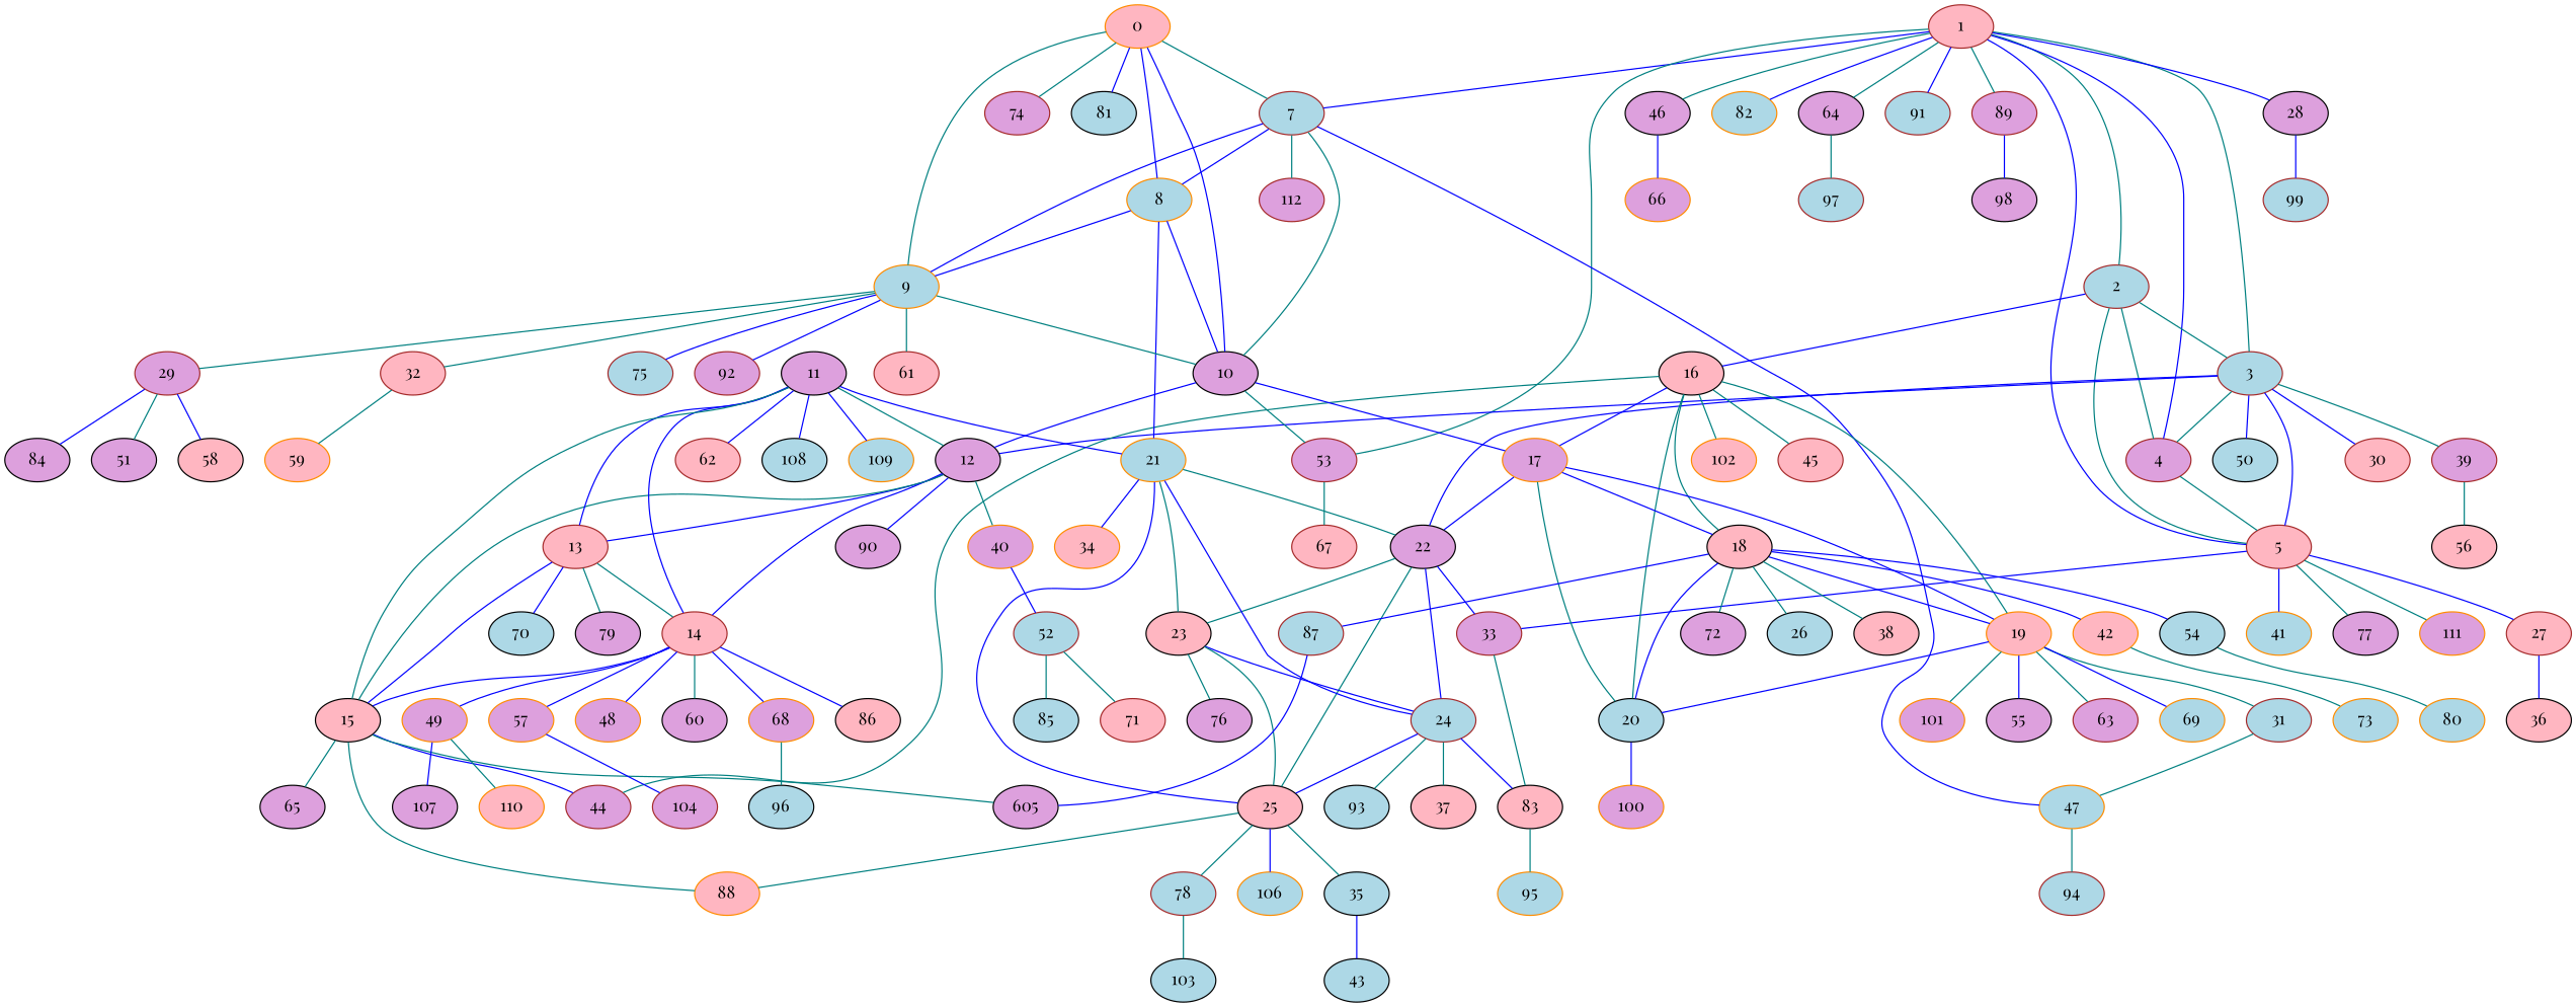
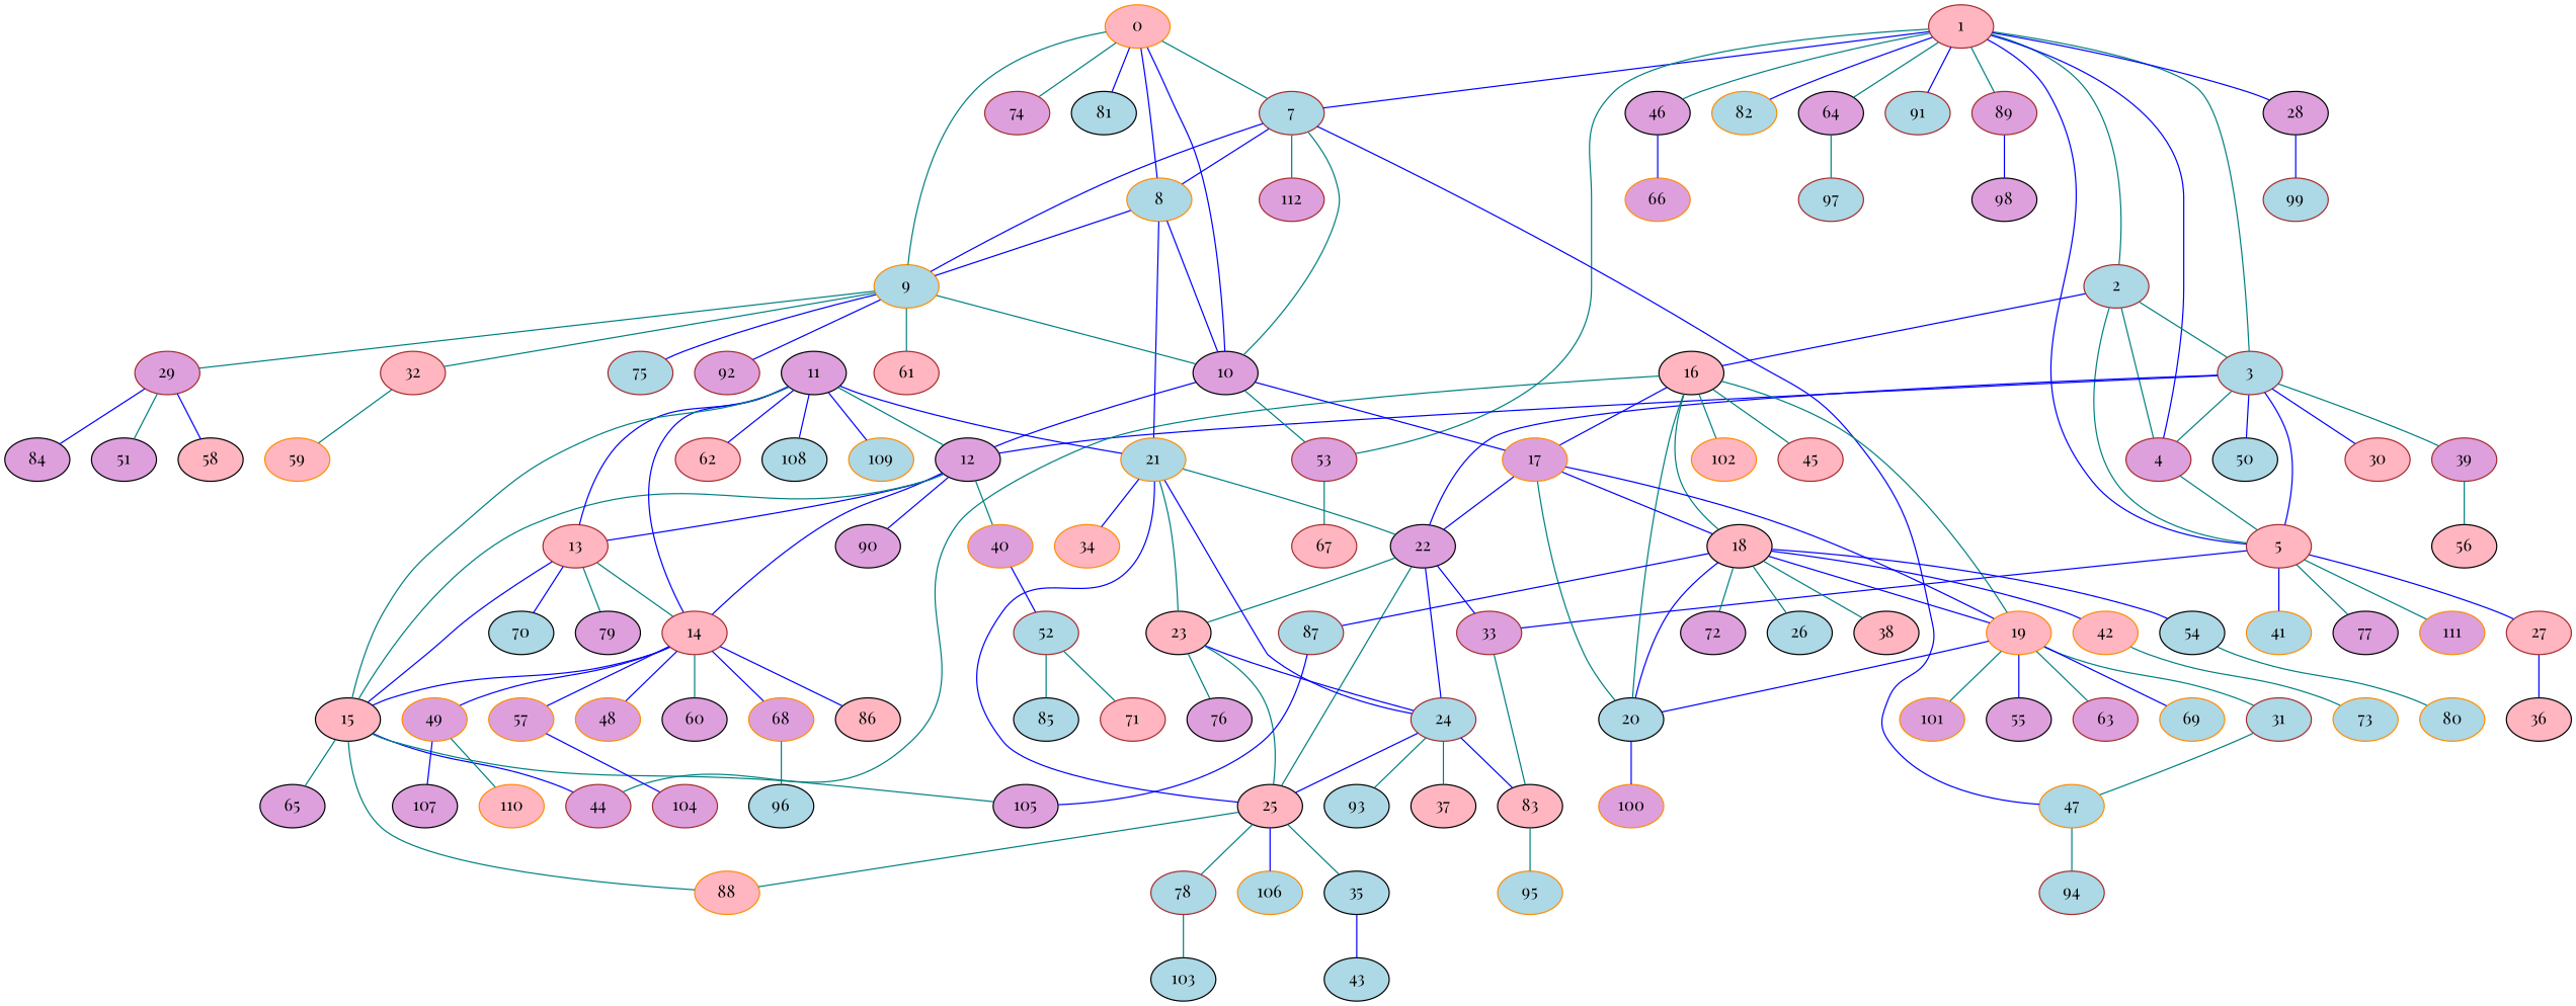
  graph {
    fontname="Playfair Display"
    node [color=black fillcolor=plum fontname="Playfair Display" style=filled]
    edge [color=blue fontname="Playfair Display"]
    1 [color=brown fillcolor=lightpink]
    2 [color=brown fillcolor=lightblue]
    3 [color=brown fillcolor=lightblue]
    4 [color=brown]
    5 [color=brown fillcolor=lightpink]
    7 [color=brown fillcolor=lightblue]
    28
    46
    53 [color=brown]
    64
    82 [color=darkorange fillcolor=lightblue]
    89 [color=brown]
    91 [color=brown fillcolor=lightblue]
    16 [fillcolor=lightpink]
    12
    22
    30 [color=brown fillcolor=lightpink]
    39 [color=brown]
    50 [fillcolor=lightblue]
    27 [color=brown fillcolor=lightpink]
    33 [color=brown]
    41 [color=darkorange fillcolor=lightblue]
    77
    111 [color=darkorange]
    8 [color=darkorange fillcolor=lightblue]
    9 [color=darkorange fillcolor=lightblue]
    10
    47 [color=darkorange fillcolor=lightblue]
    112 [color=brown]
    99 [color=brown fillcolor=lightblue]
    66 [color=darkorange]
    67 [color=brown fillcolor=lightpink]
    97 [color=brown fillcolor=lightblue]
    98
    17 [color=darkorange]
    44 [color=brown]
    18 [fillcolor=lightpink]
    19 [color=darkorange fillcolor=lightpink]
    20 [fillcolor=lightblue]
    45 [color=brown fillcolor=lightpink]
    102 [color=darkorange fillcolor=lightpink]
    13 [color=brown fillcolor=lightpink]
    14 [color=brown fillcolor=lightpink]
    15 [fillcolor=lightpink]
    40 [color=darkorange]
    90
    23 [fillcolor=lightpink]
    24 [color=brown fillcolor=lightblue]
    25 [fillcolor=lightpink]
    56 [fillcolor=lightpink]
    36 [fillcolor=lightpink]
    83 [fillcolor=lightpink]
    n53 [color=darkorange fillcolor=lightpink label=0]
    74 [color=brown]
    81 [fillcolor=lightblue]
    21 [color=darkorange fillcolor=lightblue]
    29 [color=brown]
    32 [color=brown fillcolor=lightpink]
    61 [color=brown fillcolor=lightpink]
    75 [color=brown fillcolor=lightblue]
    92 [color=brown]
    94 [color=brown fillcolor=lightblue]
    34 [color=darkorange fillcolor=lightpink]
    51
    58 [fillcolor=lightpink]
    84
    59 [color=darkorange fillcolor=lightpink]
    11
    62 [color=brown fillcolor=lightpink]
    108 [fillcolor=lightblue]
    109 [color=darkorange fillcolor=lightblue]
    70 [fillcolor=lightblue]
    79
    48 [color=darkorange]
    49 [color=darkorange]
    57 [color=darkorange]
    60
    68 [color=darkorange]
    86 [fillcolor=lightpink]
    65
    88 [color=darkorange fillcolor=lightpink]
-   105 [label=605]
+   105
    52 [color=brown fillcolor=lightblue]
    107
    110 [color=darkorange fillcolor=lightpink]
    104 [color=brown]
    96 [fillcolor=lightblue]
    26 [fillcolor=lightblue]
    38 [fillcolor=lightpink]
    42 [color=darkorange fillcolor=lightpink]
    54 [fillcolor=lightblue]
    72
    87 [color=brown fillcolor=lightblue]
    31 [color=brown fillcolor=lightblue]
    55
    63 [color=brown]
    69 [color=darkorange fillcolor=lightblue]
    101 [color=darkorange]
    100 [color=darkorange]
    73 [color=darkorange fillcolor=lightblue]
    80 [color=darkorange fillcolor=lightblue]
    76
    37 [fillcolor=lightpink]
    93 [fillcolor=lightblue]
    35 [fillcolor=lightblue]
    78 [color=brown fillcolor=lightblue]
    106 [color=darkorange fillcolor=lightblue]
    95 [color=darkorange fillcolor=lightblue]
    43 [fillcolor=lightblue]
    103 [fillcolor=lightblue]
    71 [color=brown fillcolor=lightpink]
    85 [fillcolor=lightblue]
    1 -- 2 [color=teal]
    1 -- 3 [color=teal]
    1 -- 4
    1 -- 5
    1 -- 7
    1 -- 28
    1 -- 46 [color=teal]
    1 -- 53 [color=teal]
    1 -- 64 [color=teal]
    1 -- 82
    1 -- 89 [color=teal]
    1 -- 91
    2 -- 3 [color=teal]
    2 -- 4 [color=teal]
    2 -- 5 [color=teal]
    2 -- 16
    3 -- 4 [color=teal]
    3 -- 5
    3 -- 12
    3 -- 22
    3 -- 30
    3 -- 39 [color=teal]
    3 -- 50
    4 -- 5 [color=teal]
    5 -- 27
    5 -- 33
    5 -- 41
    5 -- 77 [color=teal]
    5 -- 111 [color=teal]
    7 -- 8
    7 -- 9
    7 -- 10 [color=teal]
    7 -- 47
    7 -- 112 [color=teal]
    28 -- 99
    46 -- 66
    53 -- 67 [color=teal]
    64 -- 97 [color=teal]
    89 -- 98
    16 -- 17
    16 -- 44 [color=teal]
    16 -- 18 [color=teal]
    16 -- 19 [color=teal]
    16 -- 20 [color=teal]
    16 -- 45 [color=teal]
    16 -- 102 [color=teal]
    12 -- 13
    12 -- 14
    12 -- 15 [color=teal]
    12 -- 40 [color=teal]
    12 -- 90
    22 -- 33
    22 -- 23 [color=teal]
    22 -- 24
    22 -- 25 [color=teal]
    39 -- 56 [color=teal]
    27 -- 36
    33 -- 83 [color=teal]
    8 -- 9
    8 -- 10
    8 -- 21
    9 -- 10 [color=teal]
    9 -- 29 [color=teal]
    9 -- 32 [color=teal]
    9 -- 61 [color=teal]
    9 -- 75
    9 -- 92
    10 -- 53 [color=teal]
    10 -- 12
    10 -- 17
    47 -- 94 [color=teal]
    17 -- 22
    17 -- 18
    17 -- 19
    17 -- 20 [color=teal]
    18 -- 19
    18 -- 20
    18 -- 26 [color=teal]
    18 -- 38 [color=teal]
    18 -- 42
    18 -- 54
    18 -- 72 [color=teal]
    18 -- 87
    19 -- 20
    19 -- 31 [color=teal]
    19 -- 55
    19 -- 63 [color=teal]
    19 -- 69
    19 -- 101 [color=teal]
    20 -- 100
    13 -- 14 [color=teal]
    13 -- 15
    13 -- 70
    13 -- 79 [color=teal]
    14 -- 15
    14 -- 48
    14 -- 49
    14 -- 57
    14 -- 60 [color=teal]
    14 -- 68
    14 -- 86
    15 -- 44
    15 -- 65 [color=teal]
    15 -- 88 [color=teal]
    15 -- 105 [color=teal]
    40 -- 52
    23 -- 24
    23 -- 25 [color=teal]
    23 -- 76 [color=teal]
    24 -- 25
    24 -- 83
    24 -- 37 [color=teal]
    24 -- 93 [color=teal]
    25 -- 88 [color=teal]
    25 -- 35 [color=teal]
    25 -- 78 [color=teal]
    25 -- 106
    83 -- 95 [color=teal]
    n53 -- 7 [color=teal]
    n53 -- 8
    n53 -- 9 [color=teal]
    n53 -- 10
    n53 -- 74 [color=teal]
    n53 -- 81
    21 -- 22 [color=teal]
    21 -- 23 [color=teal]
    21 -- 24
    21 -- 25
    21 -- 34
    29 -- 51 [color=teal]
    29 -- 58
    29 -- 84
    32 -- 59 [color=teal]
    11 -- 12 [color=teal]
    11 -- 13
    11 -- 14
    11 -- 15 [color=teal]
    11 -- 21
    11 -- 62
    11 -- 108
    11 -- 109
    49 -- 107
    49 -- 110 [color=teal]
    57 -- 104
    68 -- 96 [color=teal]
    52 -- 71 [color=teal]
    52 -- 85 [color=teal]
    42 -- 73 [color=teal]
    54 -- 80 [color=teal]
    87 -- 105
    31 -- 47 [color=teal]
    35 -- 43
    78 -- 103 [color=teal]
  }
